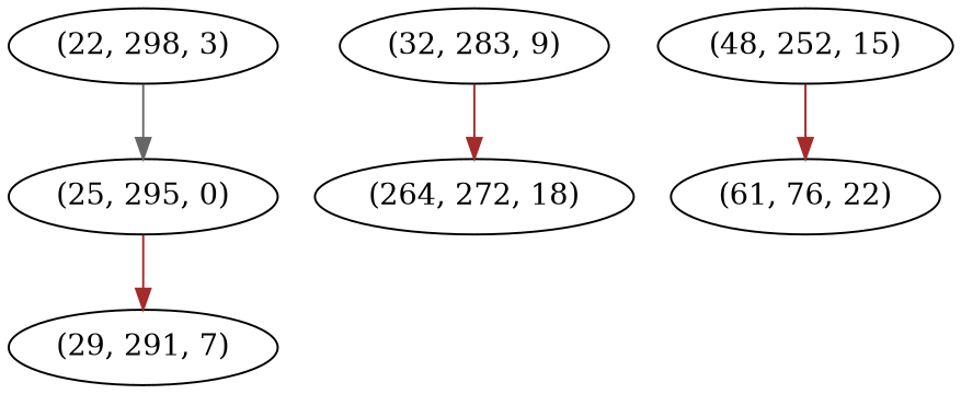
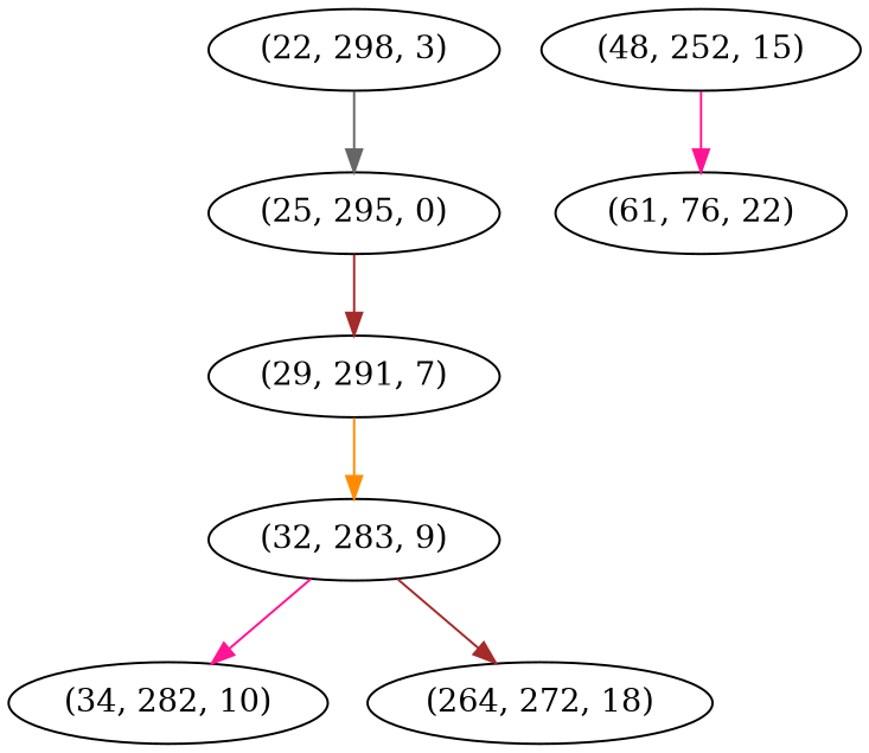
  digraph {
    edge [color=brown]
    n1 [label="(25, 295, 0)"]
    "(22, 298, 3)"
    "(29, 291, 7)"
    "(32, 283, 9)"
+   "(34, 282, 10)"
    "(264, 272, 18)"
    "(48, 252, 15)"
    "(61, 76, 22)"
    n1 -> "(29, 291, 7)"
    "(22, 298, 3)" -> n1 [color=gray40]
+   "(29, 291, 7)" -> "(32, 283, 9)" [color=darkorange]
+   "(32, 283, 9)" -> "(34, 282, 10)" [color=deeppink]
    "(32, 283, 9)" -> "(264, 272, 18)"
-   "(48, 252, 15)" -> "(61, 76, 22)"
+   "(48, 252, 15)" -> "(61, 76, 22)" [color=deeppink]
  }
